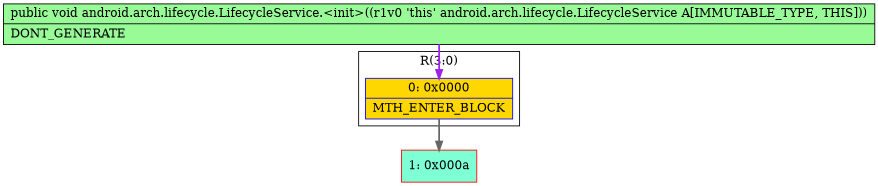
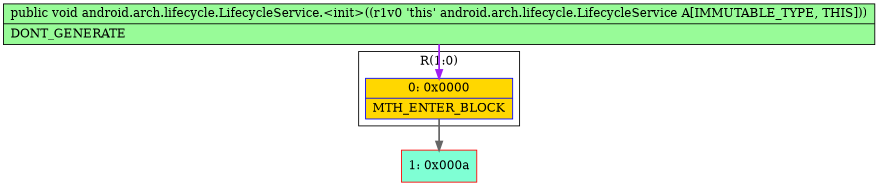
  digraph {
    node [shape=record style=filled]
    edge [style=bold]
    n1 [color=blue label="{0\:\ 0x0000|MTH_ENTER_BLOCK\l}" fillcolor=gold]
    n2 [color=red label="{1\:\ 0x000a}" fillcolor=aquamarine]
    n3 [label="{public void android.arch.lifecycle.LifecycleService.\<init\>((r1v0 'this' android.arch.lifecycle.LifecycleService A[IMMUTABLE_TYPE, THIS]))  | DONT_GENERATE\l}" fillcolor=palegreen]
    subgraph cluster_1 {
-     label="R(3:0)"
+     label="R(1:0)"
      n1
    }
    n1 -> n2 [color=gray40]
    n3 -> n1 [color=purple]
  }
